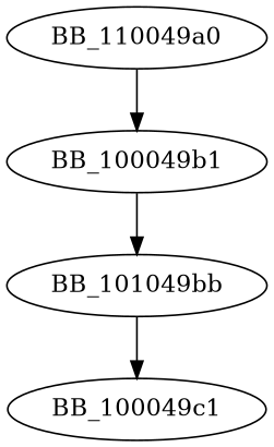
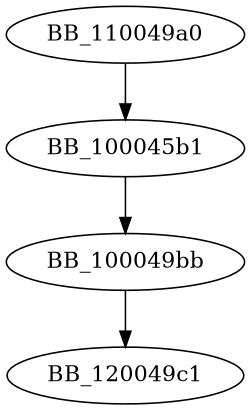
  digraph {
    n1 [label=BB_110049a0]
-   BB_100049b1
-   BB_100049bb [label=BB_101049bb]
-   BB_100049c1
+   BB_100049b1 [label=BB_100045b1]
+   BB_100049bb
+   BB_100049c1 [label=BB_120049c1]
    n1 -> BB_100049b1
    BB_100049b1 -> BB_100049bb
    BB_100049bb -> BB_100049c1
  }
